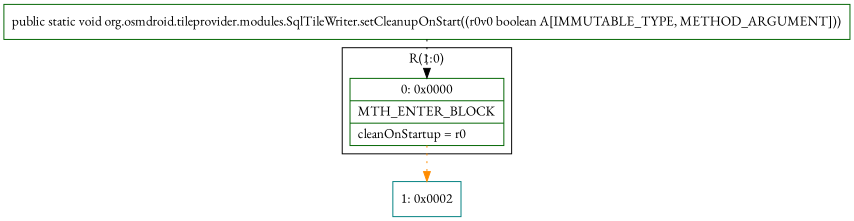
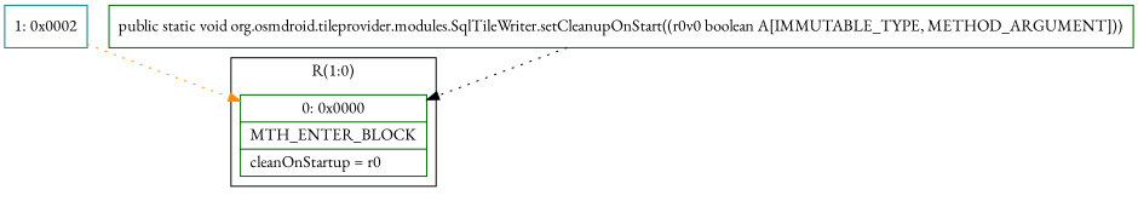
  digraph {
    fontname="EB Garamond"
    node [color=darkgreen shape=record fontname="EB Garamond"]
    edge [style=dotted fontname="EB Garamond"]
    n1 [label="{0\:\ 0x0000|MTH_ENTER_BLOCK\l|cleanOnStartup = r0\l}"]
    n2 [color=teal label="{1\:\ 0x0002}"]
    n3 [label="{public static void org.osmdroid.tileprovider.modules.SqlTileWriter.setCleanupOnStart((r0v0 boolean A[IMMUTABLE_TYPE, METHOD_ARGUMENT])) }"]
    subgraph cluster_1 {
      label="R(1:0)"
      n1
    }
-   n1 -> n2 [color=darkorange]
+   n2 -> n1 [color=darkorange]
    n3 -> n1 [color=black]
  }
